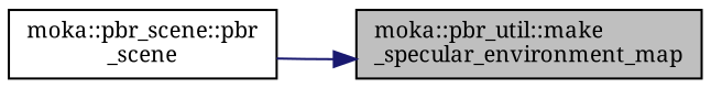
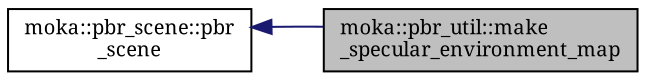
  digraph {
    rankdir=RL
    fontname="Noto Serif"
    node [color=black fontname="Noto Serif" fontsize=10 shape=record style=filled]
    n1 [fillcolor=grey75 fontcolor=black height=0.2 label="moka::pbr_util::make\l_specular_environment_map" width=0.4]
    n2 [fillcolor=white height=0.2 label="moka::pbr_scene::pbr\l_scene" width=0.4]
-   n1 -> n2 [color=midnightblue dir=back fontname="Noto Serif" fontsize=10 labelfontname=Helvetica labelfontsize=10 style=solid]
+   n2 -> n1 [color=midnightblue dir=back fontname="Noto Serif" fontsize=10 labelfontname=Helvetica labelfontsize=10 style=solid]
  }
